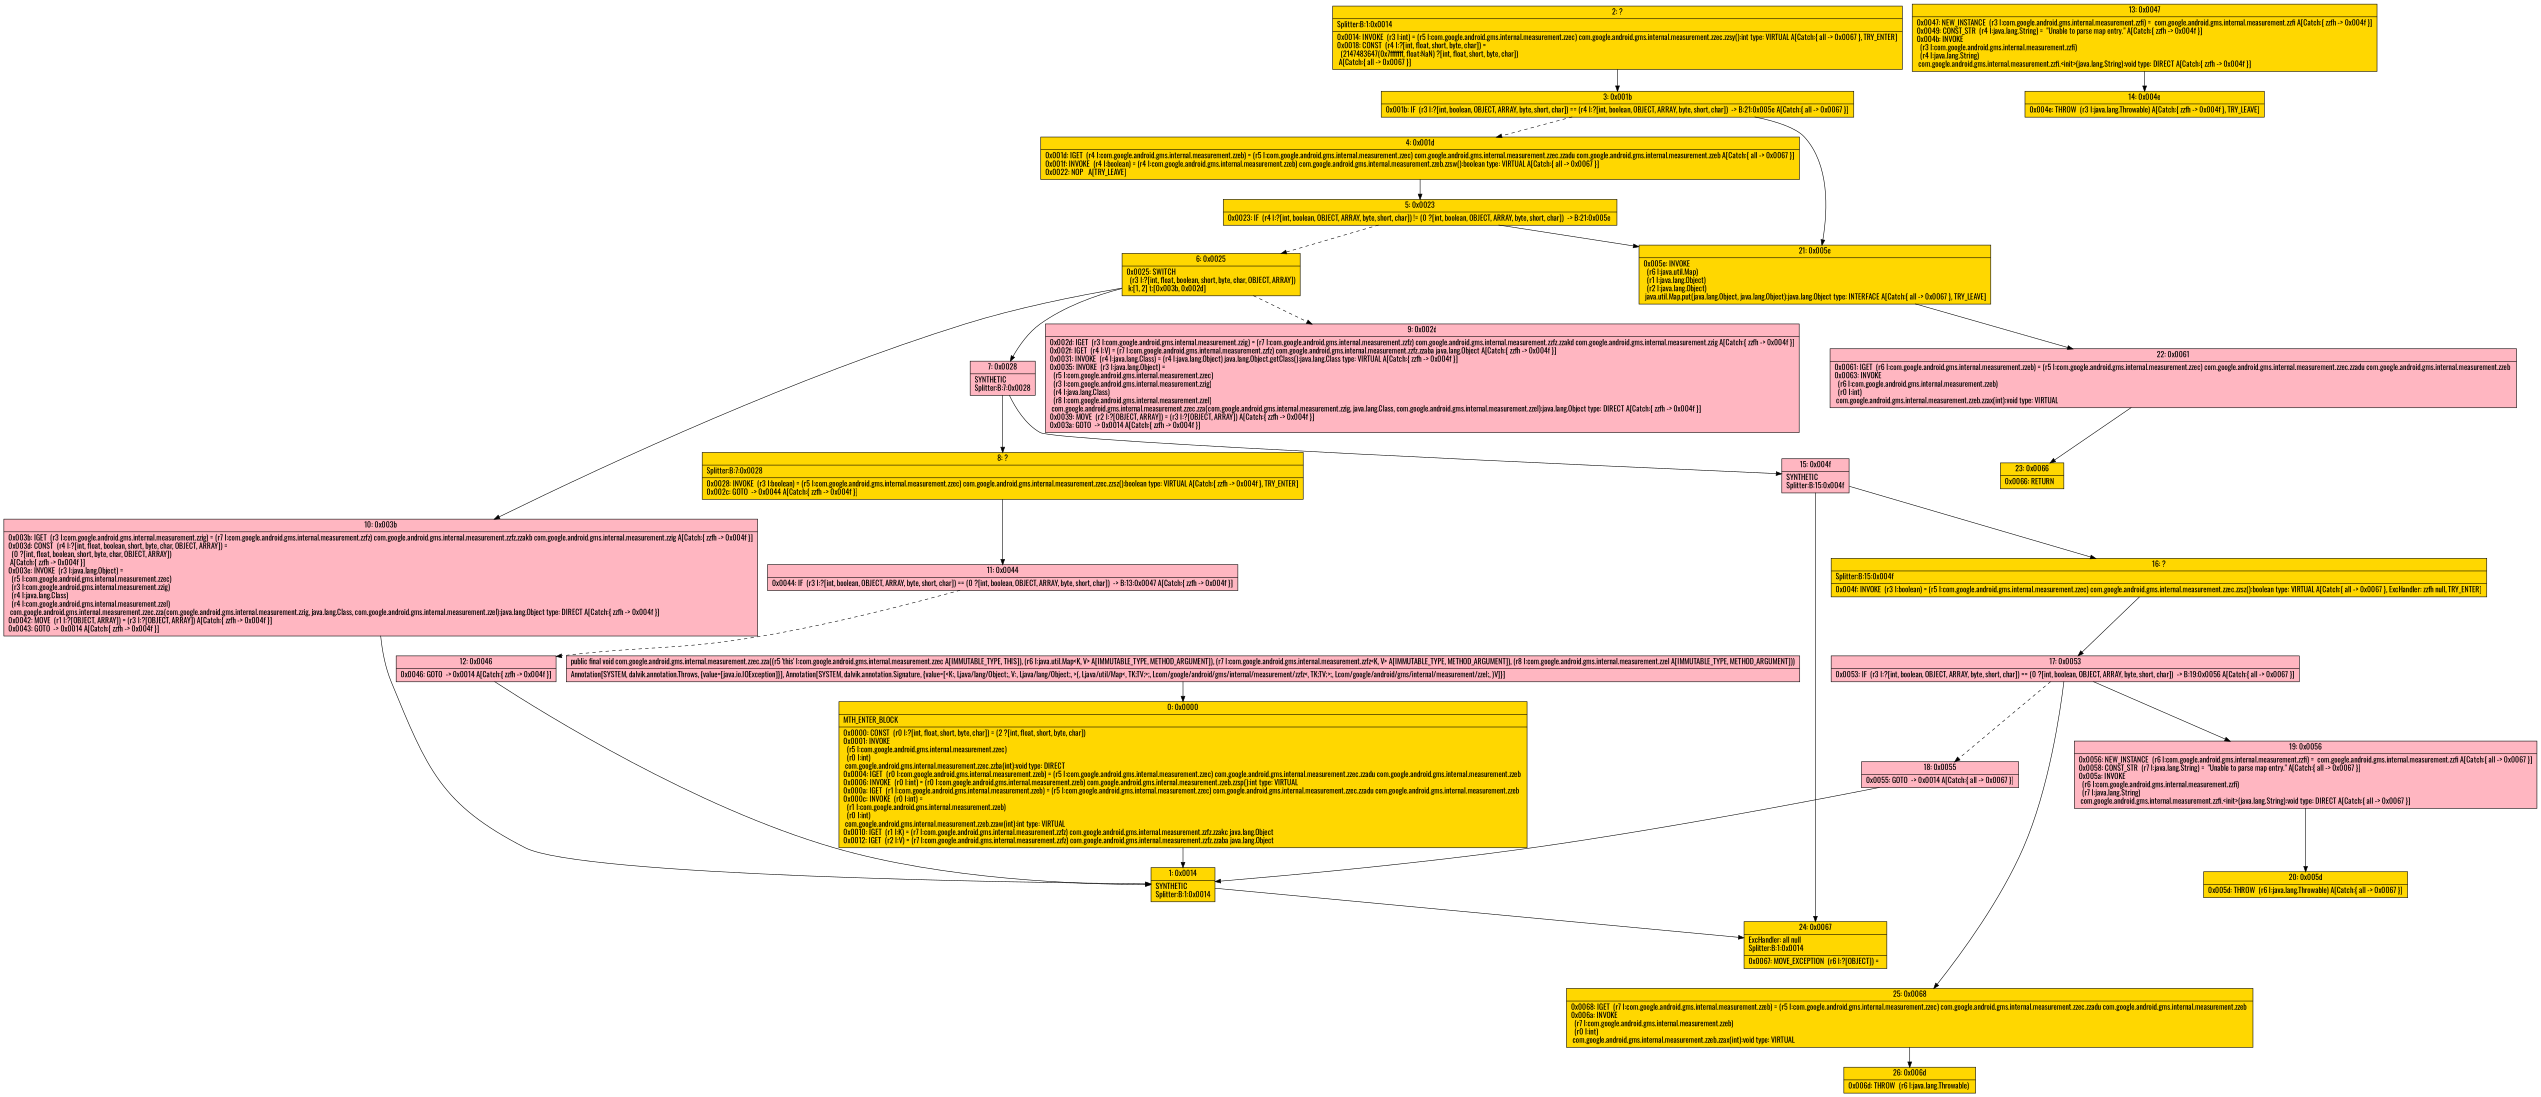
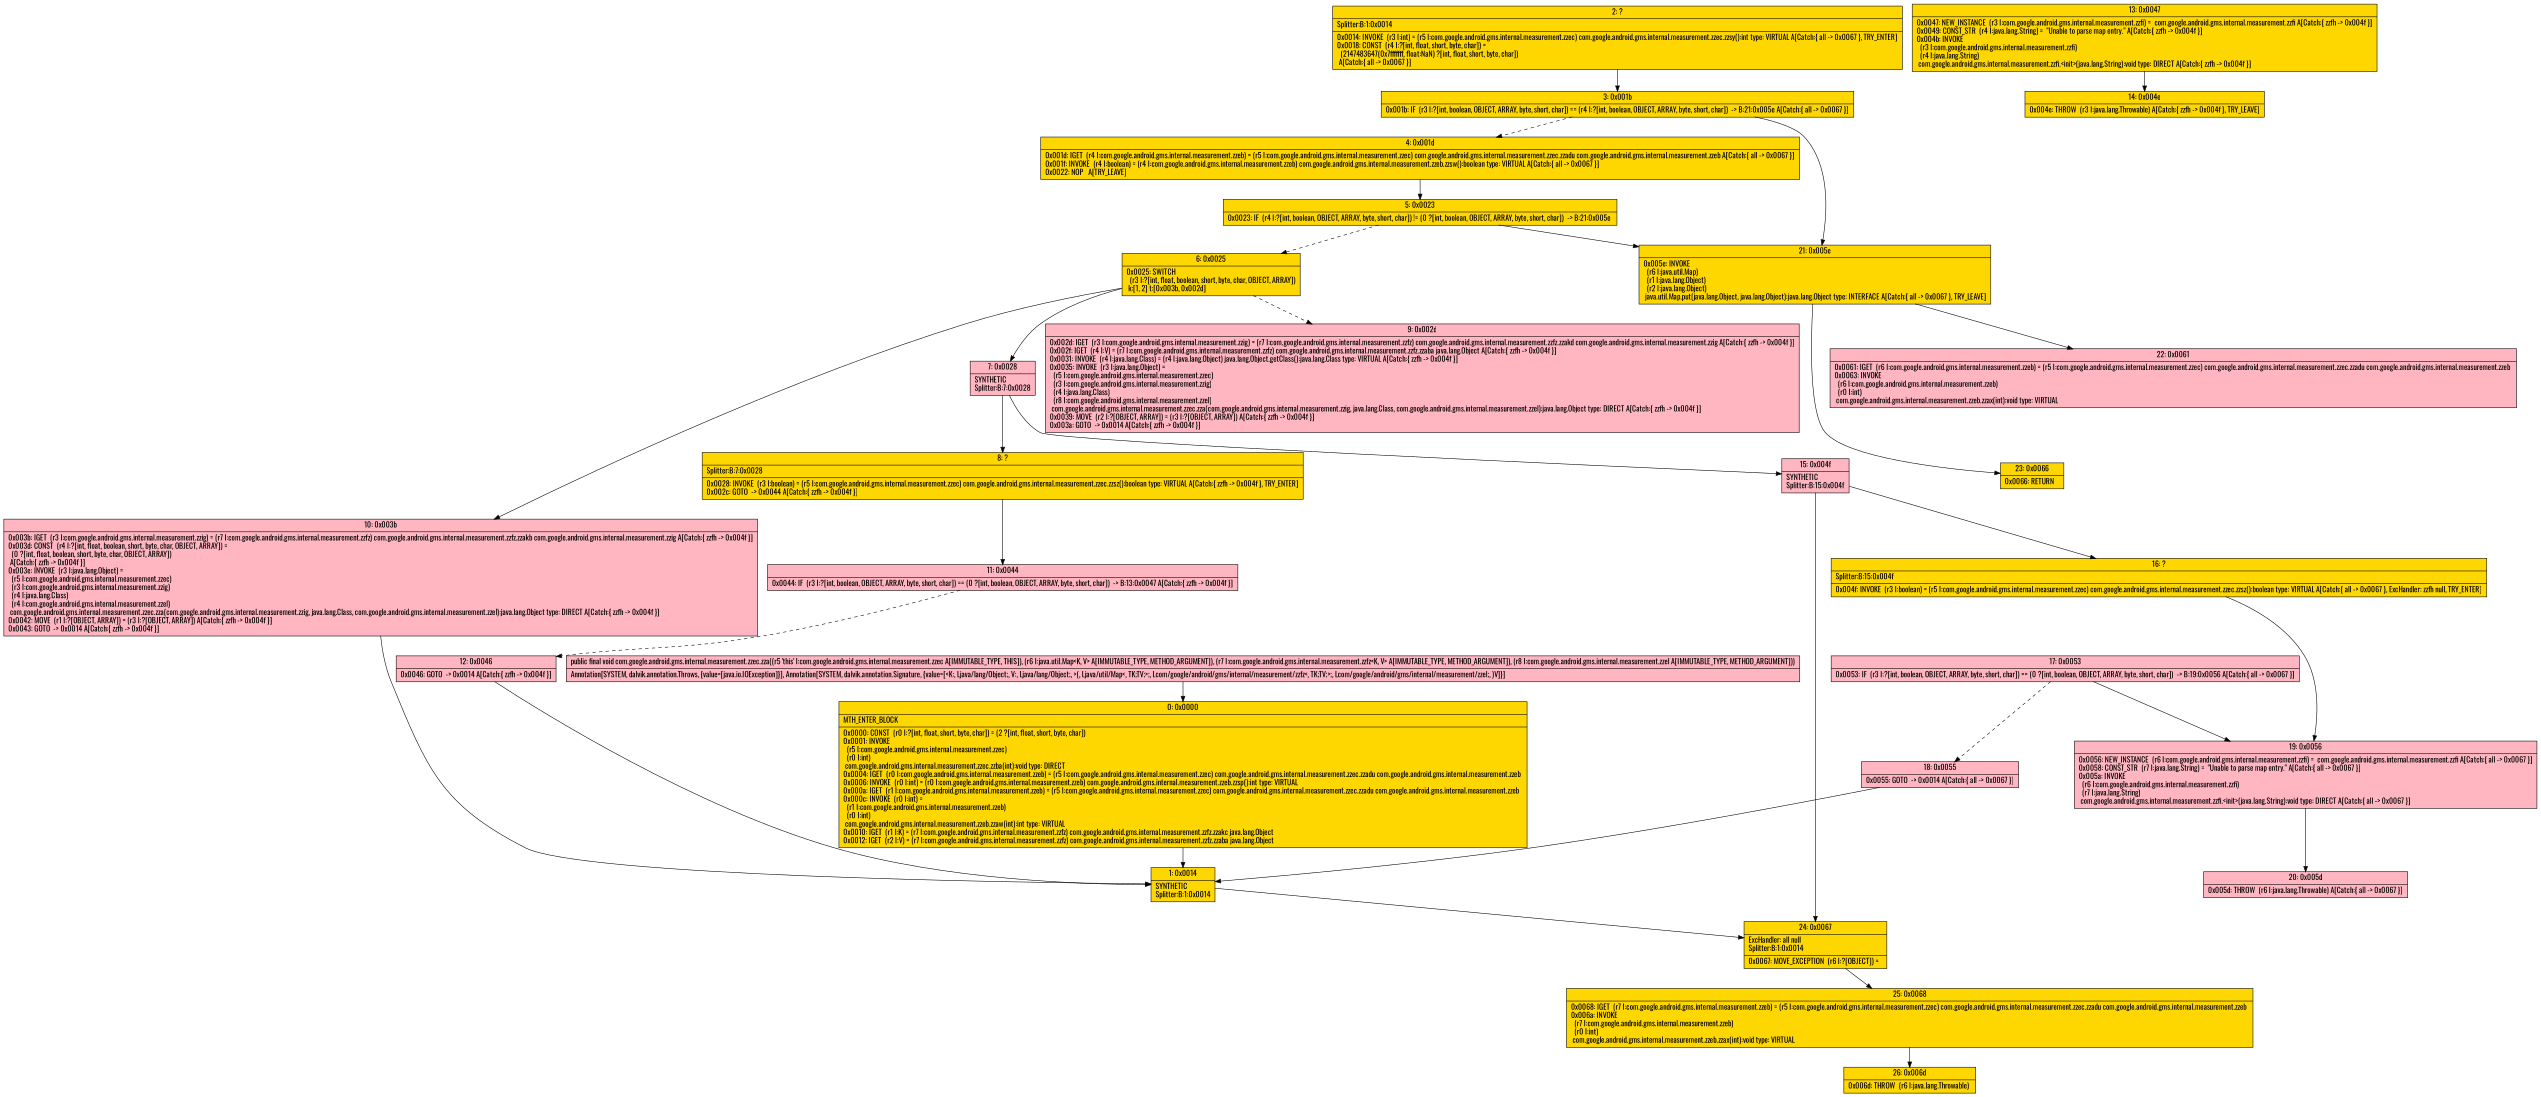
  digraph {
    fontname=Oswald
    node [fillcolor=gold fontname=Oswald shape=record style=filled]
    edge [fontname=Oswald]
    n1 [label="{0\:\ 0x0000|MTH_ENTER_BLOCK\l|0x0000: CONST  (r0 I:?[int, float, short, byte, char]) = (2 ?[int, float, short, byte, char]) \l0x0001: INVOKE  \l  (r5 I:com.google.android.gms.internal.measurement.zzec)\l  (r0 I:int)\l com.google.android.gms.internal.measurement.zzec.zzba(int):void type: DIRECT \l0x0004: IGET  (r0 I:com.google.android.gms.internal.measurement.zzeb) = (r5 I:com.google.android.gms.internal.measurement.zzec) com.google.android.gms.internal.measurement.zzec.zzadu com.google.android.gms.internal.measurement.zzeb \l0x0006: INVOKE  (r0 I:int) = (r0 I:com.google.android.gms.internal.measurement.zzeb) com.google.android.gms.internal.measurement.zzeb.zzsp():int type: VIRTUAL \l0x000a: IGET  (r1 I:com.google.android.gms.internal.measurement.zzeb) = (r5 I:com.google.android.gms.internal.measurement.zzec) com.google.android.gms.internal.measurement.zzec.zzadu com.google.android.gms.internal.measurement.zzeb \l0x000c: INVOKE  (r0 I:int) = \l  (r1 I:com.google.android.gms.internal.measurement.zzeb)\l  (r0 I:int)\l com.google.android.gms.internal.measurement.zzeb.zzaw(int):int type: VIRTUAL \l0x0010: IGET  (r1 I:K) = (r7 I:com.google.android.gms.internal.measurement.zzfz) com.google.android.gms.internal.measurement.zzfz.zzakc java.lang.Object \l0x0012: IGET  (r2 I:V) = (r7 I:com.google.android.gms.internal.measurement.zzfz) com.google.android.gms.internal.measurement.zzfz.zzaba java.lang.Object \l}"]
    n2 [label="{1\:\ 0x0014|SYNTHETIC\lSplitter:B:1:0x0014\l}"]
    n3 [label="{24\:\ 0x0067|ExcHandler: all null\lSplitter:B:1:0x0014\l|0x0067: MOVE_EXCEPTION  (r6 I:?[OBJECT]) =  \l}"]
    n4 [label="{2\:\ ?|Splitter:B:1:0x0014\l|0x0014: INVOKE  (r3 I:int) = (r5 I:com.google.android.gms.internal.measurement.zzec) com.google.android.gms.internal.measurement.zzec.zzsy():int type: VIRTUAL A[Catch:\{ all \-\> 0x0067 \}, TRY_ENTER]\l0x0018: CONST  (r4 I:?[int, float, short, byte, char]) = \l  (2147483647(0x7fffffff, float:NaN) ?[int, float, short, byte, char])\l A[Catch:\{ all \-\> 0x0067 \}]\l}"]
    n5 [label="{3\:\ 0x001b|0x001b: IF  (r3 I:?[int, boolean, OBJECT, ARRAY, byte, short, char]) == (r4 I:?[int, boolean, OBJECT, ARRAY, byte, short, char])  \-\> B:21:0x005e A[Catch:\{ all \-\> 0x0067 \}]\l}"]
    n6 [label="{25\:\ 0x0068|0x0068: IGET  (r7 I:com.google.android.gms.internal.measurement.zzeb) = (r5 I:com.google.android.gms.internal.measurement.zzec) com.google.android.gms.internal.measurement.zzec.zzadu com.google.android.gms.internal.measurement.zzeb \l0x006a: INVOKE  \l  (r7 I:com.google.android.gms.internal.measurement.zzeb)\l  (r0 I:int)\l com.google.android.gms.internal.measurement.zzeb.zzax(int):void type: VIRTUAL \l}"]
    n7 [label="{4\:\ 0x001d|0x001d: IGET  (r4 I:com.google.android.gms.internal.measurement.zzeb) = (r5 I:com.google.android.gms.internal.measurement.zzec) com.google.android.gms.internal.measurement.zzec.zzadu com.google.android.gms.internal.measurement.zzeb A[Catch:\{ all \-\> 0x0067 \}]\l0x001f: INVOKE  (r4 I:boolean) = (r4 I:com.google.android.gms.internal.measurement.zzeb) com.google.android.gms.internal.measurement.zzeb.zzsw():boolean type: VIRTUAL A[Catch:\{ all \-\> 0x0067 \}]\l0x0022: NOP   A[TRY_LEAVE]\l}"]
    n8 [label="{21\:\ 0x005e|0x005e: INVOKE  \l  (r6 I:java.util.Map)\l  (r1 I:java.lang.Object)\l  (r2 I:java.lang.Object)\l java.util.Map.put(java.lang.Object, java.lang.Object):java.lang.Object type: INTERFACE A[Catch:\{ all \-\> 0x0067 \}, TRY_LEAVE]\l}"]
    n9 [label="{5\:\ 0x0023|0x0023: IF  (r4 I:?[int, boolean, OBJECT, ARRAY, byte, short, char]) != (0 ?[int, boolean, OBJECT, ARRAY, byte, short, char])  \-\> B:21:0x005e \l}"]
    n10 [fillcolor=lightpink label="{22\:\ 0x0061|0x0061: IGET  (r6 I:com.google.android.gms.internal.measurement.zzeb) = (r5 I:com.google.android.gms.internal.measurement.zzec) com.google.android.gms.internal.measurement.zzec.zzadu com.google.android.gms.internal.measurement.zzeb \l0x0063: INVOKE  \l  (r6 I:com.google.android.gms.internal.measurement.zzeb)\l  (r0 I:int)\l com.google.android.gms.internal.measurement.zzeb.zzax(int):void type: VIRTUAL \l}"]
    n11 [label="{6\:\ 0x0025|0x0025: SWITCH  \l  (r3 I:?[int, float, boolean, short, byte, char, OBJECT, ARRAY])\l k:[1, 2] t:[0x003b, 0x002d] \l}"]
    n12 [fillcolor=lightpink label="{7\:\ 0x0028|SYNTHETIC\lSplitter:B:7:0x0028\l}"]
    n13 [fillcolor=lightpink label="{9\:\ 0x002d|0x002d: IGET  (r3 I:com.google.android.gms.internal.measurement.zzig) = (r7 I:com.google.android.gms.internal.measurement.zzfz) com.google.android.gms.internal.measurement.zzfz.zzakd com.google.android.gms.internal.measurement.zzig A[Catch:\{ zzfh \-\> 0x004f \}]\l0x002f: IGET  (r4 I:V) = (r7 I:com.google.android.gms.internal.measurement.zzfz) com.google.android.gms.internal.measurement.zzfz.zzaba java.lang.Object A[Catch:\{ zzfh \-\> 0x004f \}]\l0x0031: INVOKE  (r4 I:java.lang.Class) = (r4 I:java.lang.Object) java.lang.Object.getClass():java.lang.Class type: VIRTUAL A[Catch:\{ zzfh \-\> 0x004f \}]\l0x0035: INVOKE  (r3 I:java.lang.Object) = \l  (r5 I:com.google.android.gms.internal.measurement.zzec)\l  (r3 I:com.google.android.gms.internal.measurement.zzig)\l  (r4 I:java.lang.Class)\l  (r8 I:com.google.android.gms.internal.measurement.zzel)\l com.google.android.gms.internal.measurement.zzec.zza(com.google.android.gms.internal.measurement.zzig, java.lang.Class, com.google.android.gms.internal.measurement.zzel):java.lang.Object type: DIRECT A[Catch:\{ zzfh \-\> 0x004f \}]\l0x0039: MOVE  (r2 I:?[OBJECT, ARRAY]) = (r3 I:?[OBJECT, ARRAY]) A[Catch:\{ zzfh \-\> 0x004f \}]\l0x003a: GOTO  \-\> 0x0014 A[Catch:\{ zzfh \-\> 0x004f \}]\l}"]
    n14 [fillcolor=lightpink label="{10\:\ 0x003b|0x003b: IGET  (r3 I:com.google.android.gms.internal.measurement.zzig) = (r7 I:com.google.android.gms.internal.measurement.zzfz) com.google.android.gms.internal.measurement.zzfz.zzakb com.google.android.gms.internal.measurement.zzig A[Catch:\{ zzfh \-\> 0x004f \}]\l0x003d: CONST  (r4 I:?[int, float, boolean, short, byte, char, OBJECT, ARRAY]) = \l  (0 ?[int, float, boolean, short, byte, char, OBJECT, ARRAY])\l A[Catch:\{ zzfh \-\> 0x004f \}]\l0x003e: INVOKE  (r3 I:java.lang.Object) = \l  (r5 I:com.google.android.gms.internal.measurement.zzec)\l  (r3 I:com.google.android.gms.internal.measurement.zzig)\l  (r4 I:java.lang.Class)\l  (r4 I:com.google.android.gms.internal.measurement.zzel)\l com.google.android.gms.internal.measurement.zzec.zza(com.google.android.gms.internal.measurement.zzig, java.lang.Class, com.google.android.gms.internal.measurement.zzel):java.lang.Object type: DIRECT A[Catch:\{ zzfh \-\> 0x004f \}]\l0x0042: MOVE  (r1 I:?[OBJECT, ARRAY]) = (r3 I:?[OBJECT, ARRAY]) A[Catch:\{ zzfh \-\> 0x004f \}]\l0x0043: GOTO  \-\> 0x0014 A[Catch:\{ zzfh \-\> 0x004f \}]\l}"]
    n15 [label="{8\:\ ?|Splitter:B:7:0x0028\l|0x0028: INVOKE  (r3 I:boolean) = (r5 I:com.google.android.gms.internal.measurement.zzec) com.google.android.gms.internal.measurement.zzec.zzsz():boolean type: VIRTUAL A[Catch:\{ zzfh \-\> 0x004f \}, TRY_ENTER]\l0x002c: GOTO  \-\> 0x0044 A[Catch:\{ zzfh \-\> 0x004f \}]\l}"]
    n16 [fillcolor=lightpink label="{15\:\ 0x004f|SYNTHETIC\lSplitter:B:15:0x004f\l}"]
    n17 [fillcolor=lightpink label="{11\:\ 0x0044|0x0044: IF  (r3 I:?[int, boolean, OBJECT, ARRAY, byte, short, char]) == (0 ?[int, boolean, OBJECT, ARRAY, byte, short, char])  \-\> B:13:0x0047 A[Catch:\{ zzfh \-\> 0x004f \}]\l}"]
    n18 [label="{16\:\ ?|Splitter:B:15:0x004f\l|0x004f: INVOKE  (r3 I:boolean) = (r5 I:com.google.android.gms.internal.measurement.zzec) com.google.android.gms.internal.measurement.zzec.zzsz():boolean type: VIRTUAL A[Catch:\{ all \-\> 0x0067 \}, ExcHandler: zzfh null, TRY_ENTER]\l}"]
    n19 [fillcolor=lightpink label="{12\:\ 0x0046|0x0046: GOTO  \-\> 0x0014 A[Catch:\{ zzfh \-\> 0x004f \}]\l}"]
    n20 [label="{13\:\ 0x0047|0x0047: NEW_INSTANCE  (r3 I:com.google.android.gms.internal.measurement.zzfi) =  com.google.android.gms.internal.measurement.zzfi A[Catch:\{ zzfh \-\> 0x004f \}]\l0x0049: CONST_STR  (r4 I:java.lang.String) =  \"Unable to parse map entry.\" A[Catch:\{ zzfh \-\> 0x004f \}]\l0x004b: INVOKE  \l  (r3 I:com.google.android.gms.internal.measurement.zzfi)\l  (r4 I:java.lang.String)\l com.google.android.gms.internal.measurement.zzfi.\<init\>(java.lang.String):void type: DIRECT A[Catch:\{ zzfh \-\> 0x004f \}]\l}"]
    n21 [label="{14\:\ 0x004e|0x004e: THROW  (r3 I:java.lang.Throwable) A[Catch:\{ zzfh \-\> 0x004f \}, TRY_LEAVE]\l}"]
    n22 [fillcolor=lightpink label="{17\:\ 0x0053|0x0053: IF  (r3 I:?[int, boolean, OBJECT, ARRAY, byte, short, char]) == (0 ?[int, boolean, OBJECT, ARRAY, byte, short, char])  \-\> B:19:0x0056 A[Catch:\{ all \-\> 0x0067 \}]\l}"]
    n23 [fillcolor=lightpink label="{18\:\ 0x0055|0x0055: GOTO  \-\> 0x0014 A[Catch:\{ all \-\> 0x0067 \}]\l}"]
    n24 [fillcolor=lightpink label="{19\:\ 0x0056|0x0056: NEW_INSTANCE  (r6 I:com.google.android.gms.internal.measurement.zzfi) =  com.google.android.gms.internal.measurement.zzfi A[Catch:\{ all \-\> 0x0067 \}]\l0x0058: CONST_STR  (r7 I:java.lang.String) =  \"Unable to parse map entry.\" A[Catch:\{ all \-\> 0x0067 \}]\l0x005a: INVOKE  \l  (r6 I:com.google.android.gms.internal.measurement.zzfi)\l  (r7 I:java.lang.String)\l com.google.android.gms.internal.measurement.zzfi.\<init\>(java.lang.String):void type: DIRECT A[Catch:\{ all \-\> 0x0067 \}]\l}"]
-   n25 [label="{20\:\ 0x005d|0x005d: THROW  (r6 I:java.lang.Throwable) A[Catch:\{ all \-\> 0x0067 \}]\l}"]
+   n25 [fillcolor=lightpink label="{20\:\ 0x005d|0x005d: THROW  (r6 I:java.lang.Throwable) A[Catch:\{ all \-\> 0x0067 \}]\l}"]
    n26 [label="{23\:\ 0x0066|0x0066: RETURN   \l}"]
    n27 [label="{26\:\ 0x006d|0x006d: THROW  (r6 I:java.lang.Throwable) \l}"]
    n28 [fillcolor=lightpink label="{public final void com.google.android.gms.internal.measurement.zzec.zza((r5 'this' I:com.google.android.gms.internal.measurement.zzec A[IMMUTABLE_TYPE, THIS]), (r6 I:java.util.Map\<K, V\> A[IMMUTABLE_TYPE, METHOD_ARGUMENT]), (r7 I:com.google.android.gms.internal.measurement.zzfz\<K, V\> A[IMMUTABLE_TYPE, METHOD_ARGUMENT]), (r8 I:com.google.android.gms.internal.measurement.zzel A[IMMUTABLE_TYPE, METHOD_ARGUMENT]))  | Annotation[SYSTEM, dalvik.annotation.Throws, \{value=[java.io.IOException]\}], Annotation[SYSTEM, dalvik.annotation.Signature, \{value=[\<K:, Ljava\/lang\/Object;, V:, Ljava\/lang\/Object;, \>(, Ljava\/util\/Map\<, TK;TV;\>;, Lcom\/google\/android\/gms\/internal\/measurement\/zzfz\<, TK;TV;\>;, Lcom\/google\/android\/gms\/internal\/measurement\/zzel;, )V]\}]\l}"]
    n1 -> n2
    n2 -> n3
-   n22 -> n6
+   n3 -> n6
    n4 -> n5
    n5 -> n7 [style=dashed]
    n5 -> n8
    n6 -> n27
    n7 -> n9
    n8 -> n10
    n9 -> n8
    n9 -> n11 [style=dashed]
-   n10 -> n26
+   n8 -> n26
    n11 -> n12
    n11 -> n13 [style=dashed]
    n11 -> n14
    n12 -> n15
    n12 -> n16
    n14 -> n2
    n15 -> n17
    n16 -> n3
    n16 -> n18
    n17 -> n19 [style=dashed]
-   n18 -> n22
+   n18 -> n24
    n19 -> n2
    n20 -> n21
    n22 -> n23 [style=dashed]
    n22 -> n24
    n23 -> n2
    n24 -> n25
    n28 -> n1
  }
